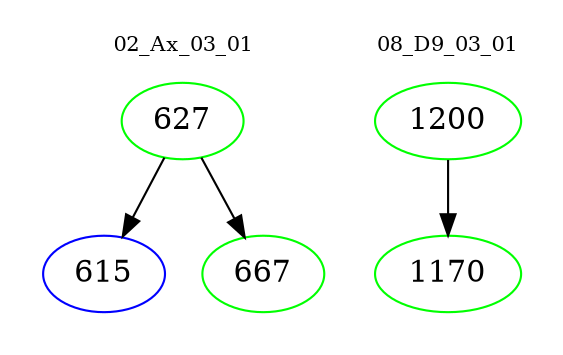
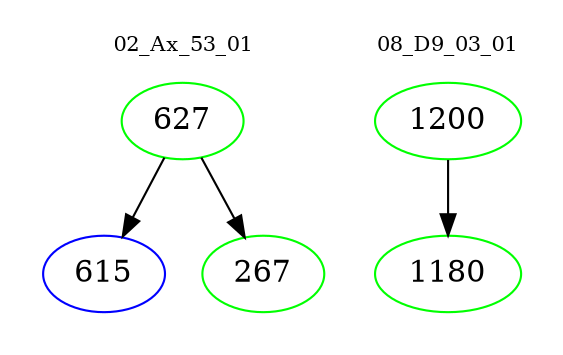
  digraph {
    node [color=green]
    edge [color=black]
    n1 [label=627]
    n2 [color=blue label=615]
-   n3 [label=667]
+   n3 [label=267]
    n4 [label=1200]
-   n5 [label=1170]
+   n5 [label=1180]
    subgraph cluster_1 {
      color=white
      fontsize=10
-     label="02_Ax_03_01"
+     label="02_Ax_53_01"
      n1
      n2
      n3
    }
    subgraph cluster_2 {
      color=white
      fontsize=10
      label="08_D9_03_01"
      n4
      n5
    }
    n1 -> n2
    n1 -> n3
    n4 -> n5
  }
